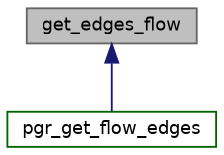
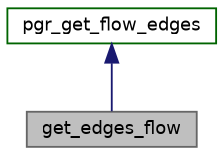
  digraph {
    rankdir=TB
    node [fontname=Helvetica fontsize=10 shape=record style=filled]
    n1 [color=gray40 fillcolor=grey75 fontcolor=black height=0.2 label=get_edges_flow width=0.4]
    n2 [color=darkgreen fillcolor=white height=0.2 label=pgr_get_flow_edges width=0.4]
-   n1 -> n2 [color=midnightblue dir=back fontname=Helvetica fontsize=10 labelfontname=Helvetica labelfontsize=10 style=solid]
+   n2 -> n1 [color=midnightblue dir=back fontname=Helvetica fontsize=10 labelfontname=Helvetica labelfontsize=10 style=solid]
  }
